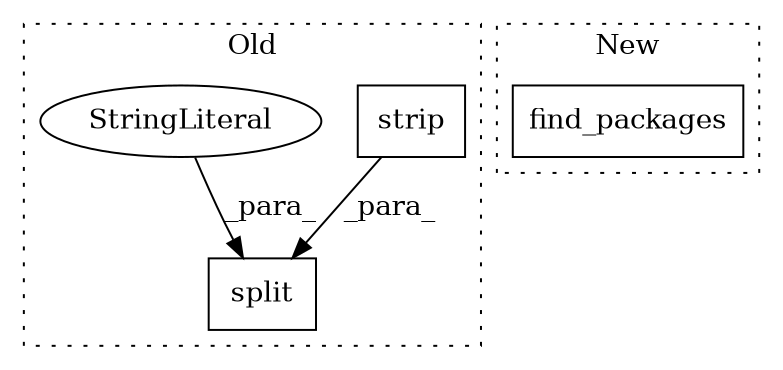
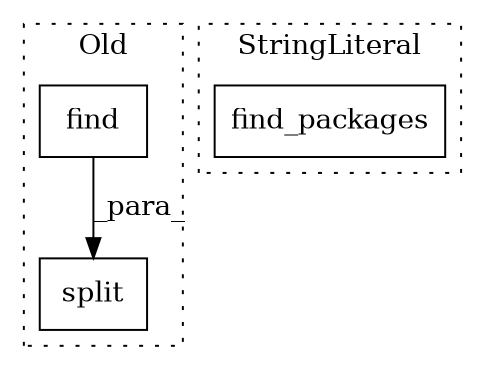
  digraph {
    node [a=32 shape=box]
-   n1 [l=7 label=strip s=354]
+   n1 [l=7 label=find s=354]
    n2 [l="6,1" label=split s="362,372"]
-   n3 [a=45 l=4 label=StringLiteral s=368 shape=ellipse]
    n4 [l="14,1" label=find_packages s="824,843"]
    subgraph cluster_1 {
      label=Old
      style=dotted
      n1
      n2
-     n3
    }
    subgraph cluster_2 {
-     label=New
+     label=StringLiteral
      style=dotted
      n4
    }
    n1 -> n2 [label=_para_]
-   n3 -> n2 [label=_para_]
  }
